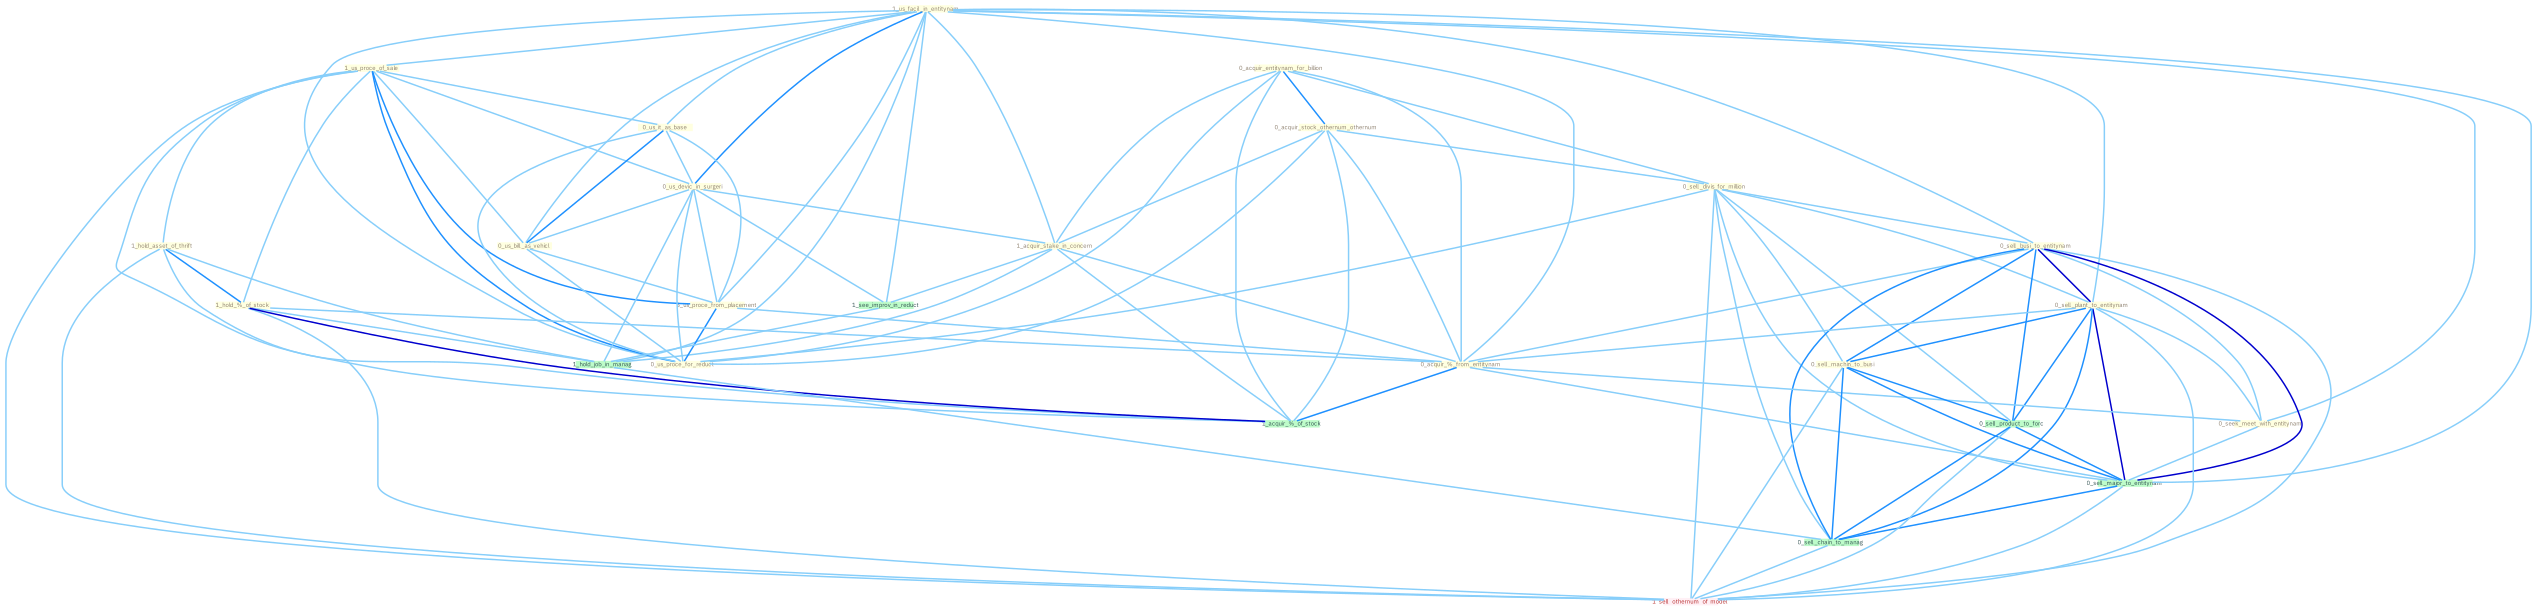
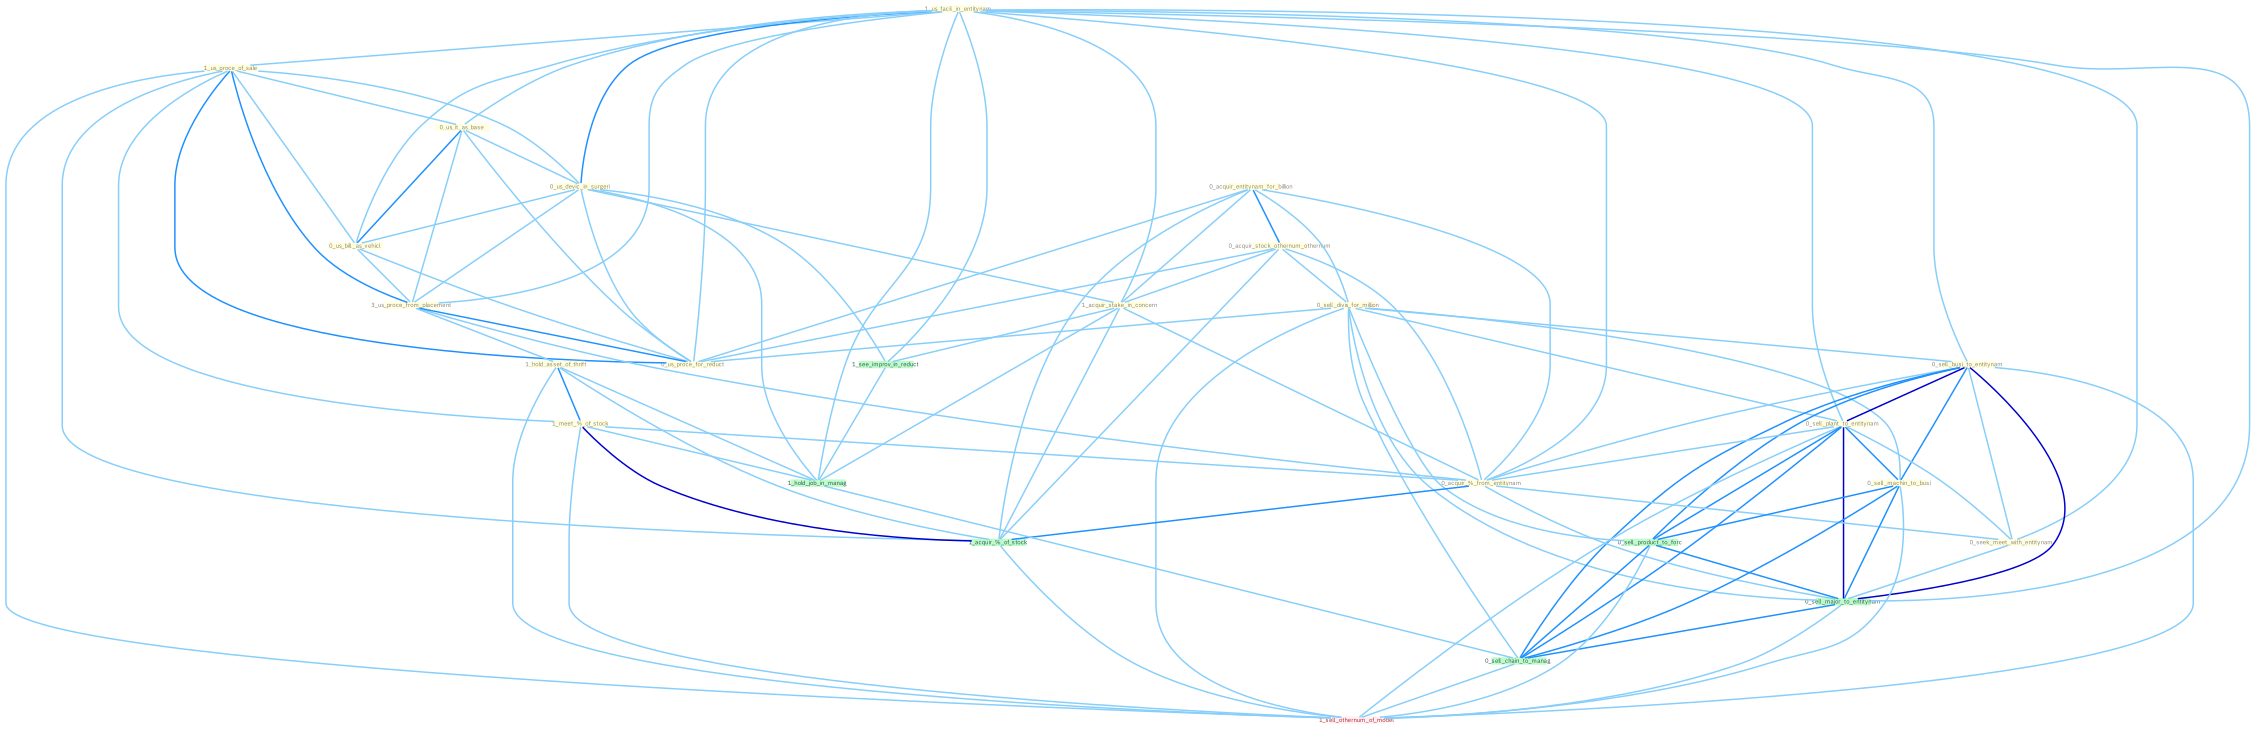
  graph {
    fontname="IBM Plex Sans"
    node [color="#ffffe0" fixedsize=true fontcolor="#8b7d6b" fontname="IBM Plex Sans" fontsize=4 shape=polygon style=filled]
    edge [color="#87cefa" fontname="IBM Plex Sans" w=1]
    "1_us_facil_in_entitynam " [height=.06 width=.5]
    "0_acquir_entitynam_for_billion " [height=.06 width=.5]
    n3 [height=.06 label="0_acquir_stock_othernum_othernum" width=.5]
    "0_sell_divis_for_million " [height=.06 width=.5]
    "1_us_proce_of_sale " [height=.06 width=.5]
    "0_us_it_as_base " [height=.06 width=.5]
    "0_sell_busi_to_entitynam " [height=.06 width=.5]
    "0_us_devic_in_surgeri " [height=.06 width=.5]
    "1_acquir_stake_in_concern " [height=.06 width=.5]
    "0_sell_plant_to_entitynam " [height=.06 width=.5]
    "0_us_bill_as_vehicl " [height=.06 width=.5]
    "1_hold_asset_of_thrift " [height=.06 width=.5]
    n13 [height=.06 label="3_us_proce_from_placement" width=.5]
-   "1_hold_%_of_stock " [height=.06 width=.5]
+   "1_hold_%_of_stock " [height=.06 width=.5 label="1_meet_%_of_stock"]
    "0_acquir_%_from_entitynam " [height=.06 width=.5]
    "0_seek_meet_with_entitynam " [height=.06 width=.5]
    "0_us_proce_for_reduct " [height=.06 width=.5]
    "0_sell_machin_to_busi " [height=.06 width=.5]
    "1_sell_othernum_of_model " [color="#fff0f5" fontcolor="#b22222" height=.06 width=.5]
    n20 [color="#BDFCC9" fontcolor="#2f4f4f" height=.06 label="1_see_improv_in_reduct" width=.5]
    "1_hold_job_in_manag " [color="#BDFCC9" fontcolor="#2f4f4f" height=.06 width=.5]
    "0_sell_major_to_entitynam " [color="#BDFCC9" fontcolor="#2f4f4f" height=.06 width=.5]
    "1_acquir_%_of_stock " [color="#BDFCC9" fontcolor="#2f4f4f" height=.06 width=.5]
    "0_sell_product_to_forc " [color="#BDFCC9" fontcolor="#2f4f4f" height=.06 width=.5]
    "0_sell_chain_to_manag " [color="#BDFCC9" fontcolor="#2f4f4f" height=.06 width=.5]
    subgraph sub_1 {
      "1_us_facil_in_entitynam "
      "0_acquir_entitynam_for_billion "
      n3
      "0_sell_divis_for_million "
      "1_us_proce_of_sale "
      "0_us_it_as_base "
      "0_sell_busi_to_entitynam "
      "0_us_devic_in_surgeri "
      "1_acquir_stake_in_concern "
      "0_sell_plant_to_entitynam "
      "0_us_bill_as_vehicl "
      "1_hold_asset_of_thrift "
      n13
      "1_hold_%_of_stock "
      "0_acquir_%_from_entitynam "
      "0_seek_meet_with_entitynam "
      "0_us_proce_for_reduct "
      "0_sell_machin_to_busi "
    }
    subgraph sub_2 {
      "1_sell_othernum_of_model "
    }
    "1_us_facil_in_entitynam " -- "1_us_proce_of_sale "
    "1_us_facil_in_entitynam " -- "0_us_it_as_base "
    "1_us_facil_in_entitynam " -- "0_sell_busi_to_entitynam "
    "1_us_facil_in_entitynam " -- "0_us_devic_in_surgeri " [color="#1e90ff" w=2]
    "1_us_facil_in_entitynam " -- "1_acquir_stake_in_concern "
    "1_us_facil_in_entitynam " -- "0_sell_plant_to_entitynam "
    "1_us_facil_in_entitynam " -- "0_us_bill_as_vehicl "
    "1_us_facil_in_entitynam " -- n13
    "1_us_facil_in_entitynam " -- "0_acquir_%_from_entitynam "
    "1_us_facil_in_entitynam " -- "0_seek_meet_with_entitynam "
    "1_us_facil_in_entitynam " -- "0_us_proce_for_reduct "
    "1_us_facil_in_entitynam " -- n20
    "1_us_facil_in_entitynam " -- "1_hold_job_in_manag "
    "1_us_facil_in_entitynam " -- "0_sell_major_to_entitynam "
    "0_acquir_entitynam_for_billion " -- n3 [color="#1e90ff" w=2]
    "0_acquir_entitynam_for_billion " -- "0_sell_divis_for_million "
    "0_acquir_entitynam_for_billion " -- "1_acquir_stake_in_concern "
    "0_acquir_entitynam_for_billion " -- "0_acquir_%_from_entitynam "
    "0_acquir_entitynam_for_billion " -- "0_us_proce_for_reduct "
    "0_acquir_entitynam_for_billion " -- "1_acquir_%_of_stock "
    n3 -- "0_sell_divis_for_million "
    n3 -- "1_acquir_stake_in_concern "
    n3 -- "0_acquir_%_from_entitynam "
    n3 -- "0_us_proce_for_reduct "
    n3 -- "1_acquir_%_of_stock "
    "0_sell_divis_for_million " -- "0_sell_busi_to_entitynam "
    "0_sell_divis_for_million " -- "0_sell_plant_to_entitynam "
    "0_sell_divis_for_million " -- "0_us_proce_for_reduct "
    "0_sell_divis_for_million " -- "0_sell_machin_to_busi "
    "0_sell_divis_for_million " -- "1_sell_othernum_of_model "
    "0_sell_divis_for_million " -- "0_sell_major_to_entitynam "
    "0_sell_divis_for_million " -- "0_sell_product_to_forc "
    "0_sell_divis_for_million " -- "0_sell_chain_to_manag "
    "1_us_proce_of_sale " -- "0_us_it_as_base "
    "1_us_proce_of_sale " -- "0_us_devic_in_surgeri "
    "1_us_proce_of_sale " -- "0_us_bill_as_vehicl "
-   "1_us_proce_of_sale " -- "1_hold_asset_of_thrift "
+   n13 -- "1_hold_asset_of_thrift "
    "1_us_proce_of_sale " -- n13 [color="#1e90ff" w=2]
    "1_us_proce_of_sale " -- "1_hold_%_of_stock "
    "1_us_proce_of_sale " -- "0_us_proce_for_reduct " [color="#1e90ff" w=2]
    "1_us_proce_of_sale " -- "1_sell_othernum_of_model "
    "1_us_proce_of_sale " -- "1_acquir_%_of_stock "
    "0_us_it_as_base " -- "0_us_devic_in_surgeri "
    "0_us_it_as_base " -- "0_us_bill_as_vehicl " [color="#1e90ff" w=2]
    "0_us_it_as_base " -- n13
    "0_us_it_as_base " -- "0_us_proce_for_reduct "
    "0_sell_busi_to_entitynam " -- "0_sell_plant_to_entitynam " [color="#0000cd" w=3]
    "0_sell_busi_to_entitynam " -- "0_acquir_%_from_entitynam "
    "0_sell_busi_to_entitynam " -- "0_seek_meet_with_entitynam "
    "0_sell_busi_to_entitynam " -- "0_sell_machin_to_busi " [color="#1e90ff" w=2]
    "0_sell_busi_to_entitynam " -- "1_sell_othernum_of_model "
    "0_sell_busi_to_entitynam " -- "0_sell_major_to_entitynam " [color="#0000cd" w=3]
    "0_sell_busi_to_entitynam " -- "0_sell_product_to_forc " [color="#1e90ff" w=2]
    "0_sell_busi_to_entitynam " -- "0_sell_chain_to_manag " [color="#1e90ff" w=2]
    "0_us_devic_in_surgeri " -- "1_acquir_stake_in_concern "
    "0_us_devic_in_surgeri " -- "0_us_bill_as_vehicl "
    "0_us_devic_in_surgeri " -- n13
    "0_us_devic_in_surgeri " -- "0_us_proce_for_reduct "
    "0_us_devic_in_surgeri " -- n20
    "0_us_devic_in_surgeri " -- "1_hold_job_in_manag "
    "1_acquir_stake_in_concern " -- "0_acquir_%_from_entitynam "
    "1_acquir_stake_in_concern " -- n20
    "1_acquir_stake_in_concern " -- "1_hold_job_in_manag "
    "1_acquir_stake_in_concern " -- "1_acquir_%_of_stock "
    "0_sell_plant_to_entitynam " -- "0_acquir_%_from_entitynam "
    "0_sell_plant_to_entitynam " -- "0_seek_meet_with_entitynam "
    "0_sell_plant_to_entitynam " -- "0_sell_machin_to_busi " [color="#1e90ff" w=2]
    "0_sell_plant_to_entitynam " -- "1_sell_othernum_of_model "
    "0_sell_plant_to_entitynam " -- "0_sell_major_to_entitynam " [color="#0000cd" w=3]
    "0_sell_plant_to_entitynam " -- "0_sell_product_to_forc " [color="#1e90ff" w=2]
    "0_sell_plant_to_entitynam " -- "0_sell_chain_to_manag " [color="#1e90ff" w=2]
    "0_us_bill_as_vehicl " -- n13
    "0_us_bill_as_vehicl " -- "0_us_proce_for_reduct "
    "1_hold_asset_of_thrift " -- "1_hold_%_of_stock " [color="#1e90ff" w=2]
    "1_hold_asset_of_thrift " -- "1_sell_othernum_of_model "
    "1_hold_asset_of_thrift " -- "1_hold_job_in_manag "
    "1_hold_asset_of_thrift " -- "1_acquir_%_of_stock "
    n13 -- "0_acquir_%_from_entitynam "
    n13 -- "0_us_proce_for_reduct " [color="#1e90ff" w=2]
    "1_hold_%_of_stock " -- "0_acquir_%_from_entitynam "
    "1_hold_%_of_stock " -- "1_sell_othernum_of_model "
    "1_hold_%_of_stock " -- "1_hold_job_in_manag "
    "1_hold_%_of_stock " -- "1_acquir_%_of_stock " [color="#0000cd" w=3]
    "0_acquir_%_from_entitynam " -- "0_seek_meet_with_entitynam "
    "0_acquir_%_from_entitynam " -- "0_sell_major_to_entitynam "
    "0_acquir_%_from_entitynam " -- "1_acquir_%_of_stock " [color="#1e90ff" w=2]
    "0_seek_meet_with_entitynam " -- "0_sell_major_to_entitynam "
    "0_sell_machin_to_busi " -- "1_sell_othernum_of_model "
    "0_sell_machin_to_busi " -- "0_sell_major_to_entitynam " [color="#1e90ff" w=2]
    "0_sell_machin_to_busi " -- "0_sell_product_to_forc " [color="#1e90ff" w=2]
    "0_sell_machin_to_busi " -- "0_sell_chain_to_manag " [color="#1e90ff" w=2]
    n20 -- "1_hold_job_in_manag "
    "1_hold_job_in_manag " -- "0_sell_chain_to_manag "
    "0_sell_major_to_entitynam " -- "1_sell_othernum_of_model "
    "0_sell_major_to_entitynam " -- "0_sell_chain_to_manag " [color="#1e90ff" w=2]
+   "1_acquir_%_of_stock " -- "1_sell_othernum_of_model "
    "0_sell_product_to_forc " -- "1_sell_othernum_of_model "
    "0_sell_product_to_forc " -- "0_sell_major_to_entitynam " [color="#1e90ff" w=2]
    "0_sell_product_to_forc " -- "0_sell_chain_to_manag " [color="#1e90ff" w=2]
    "0_sell_chain_to_manag " -- "1_sell_othernum_of_model "
  }
